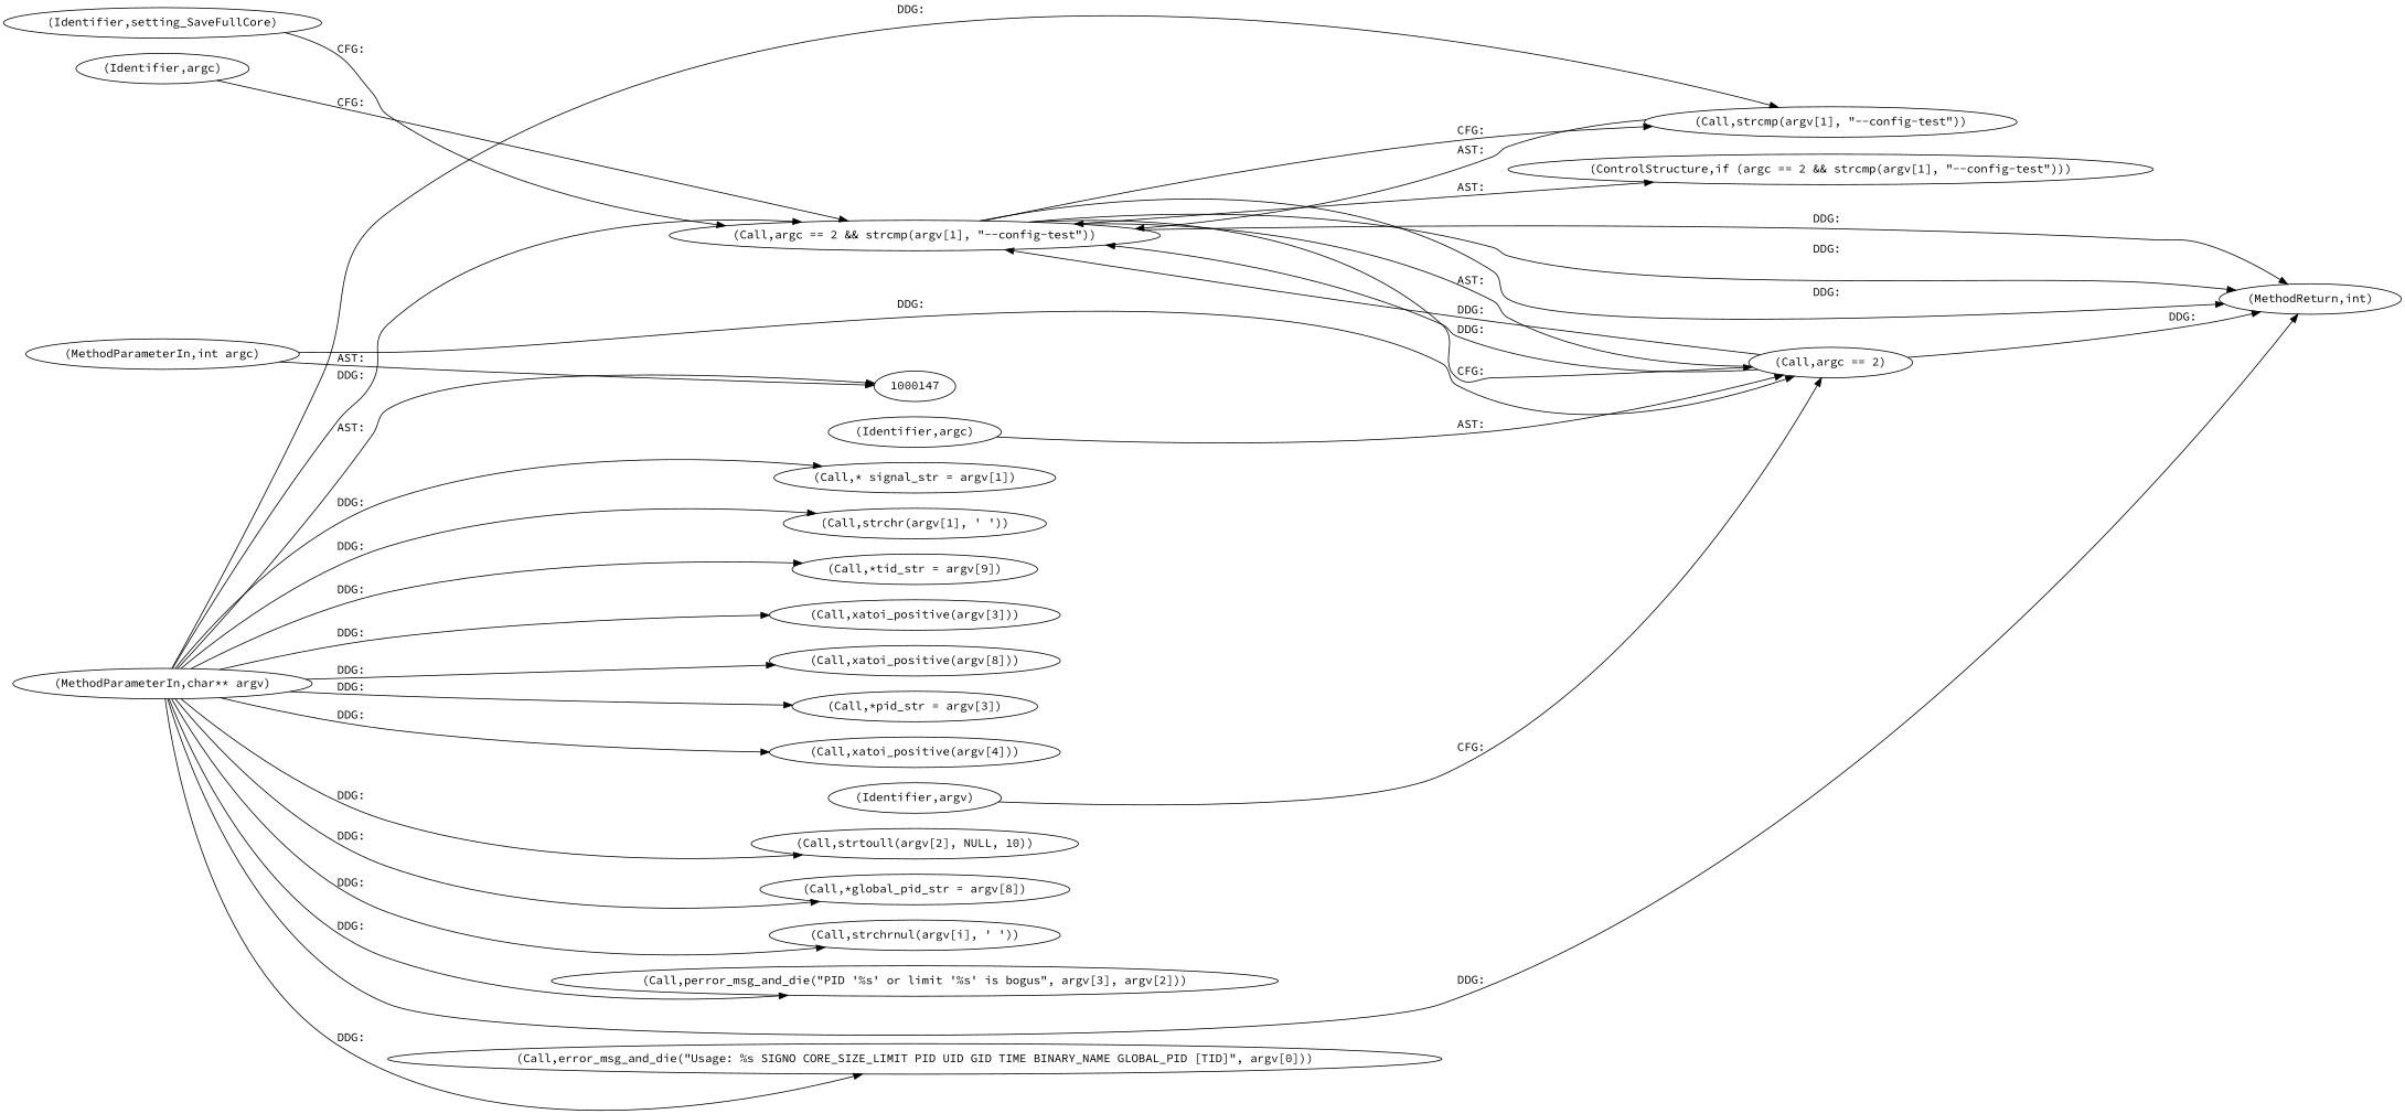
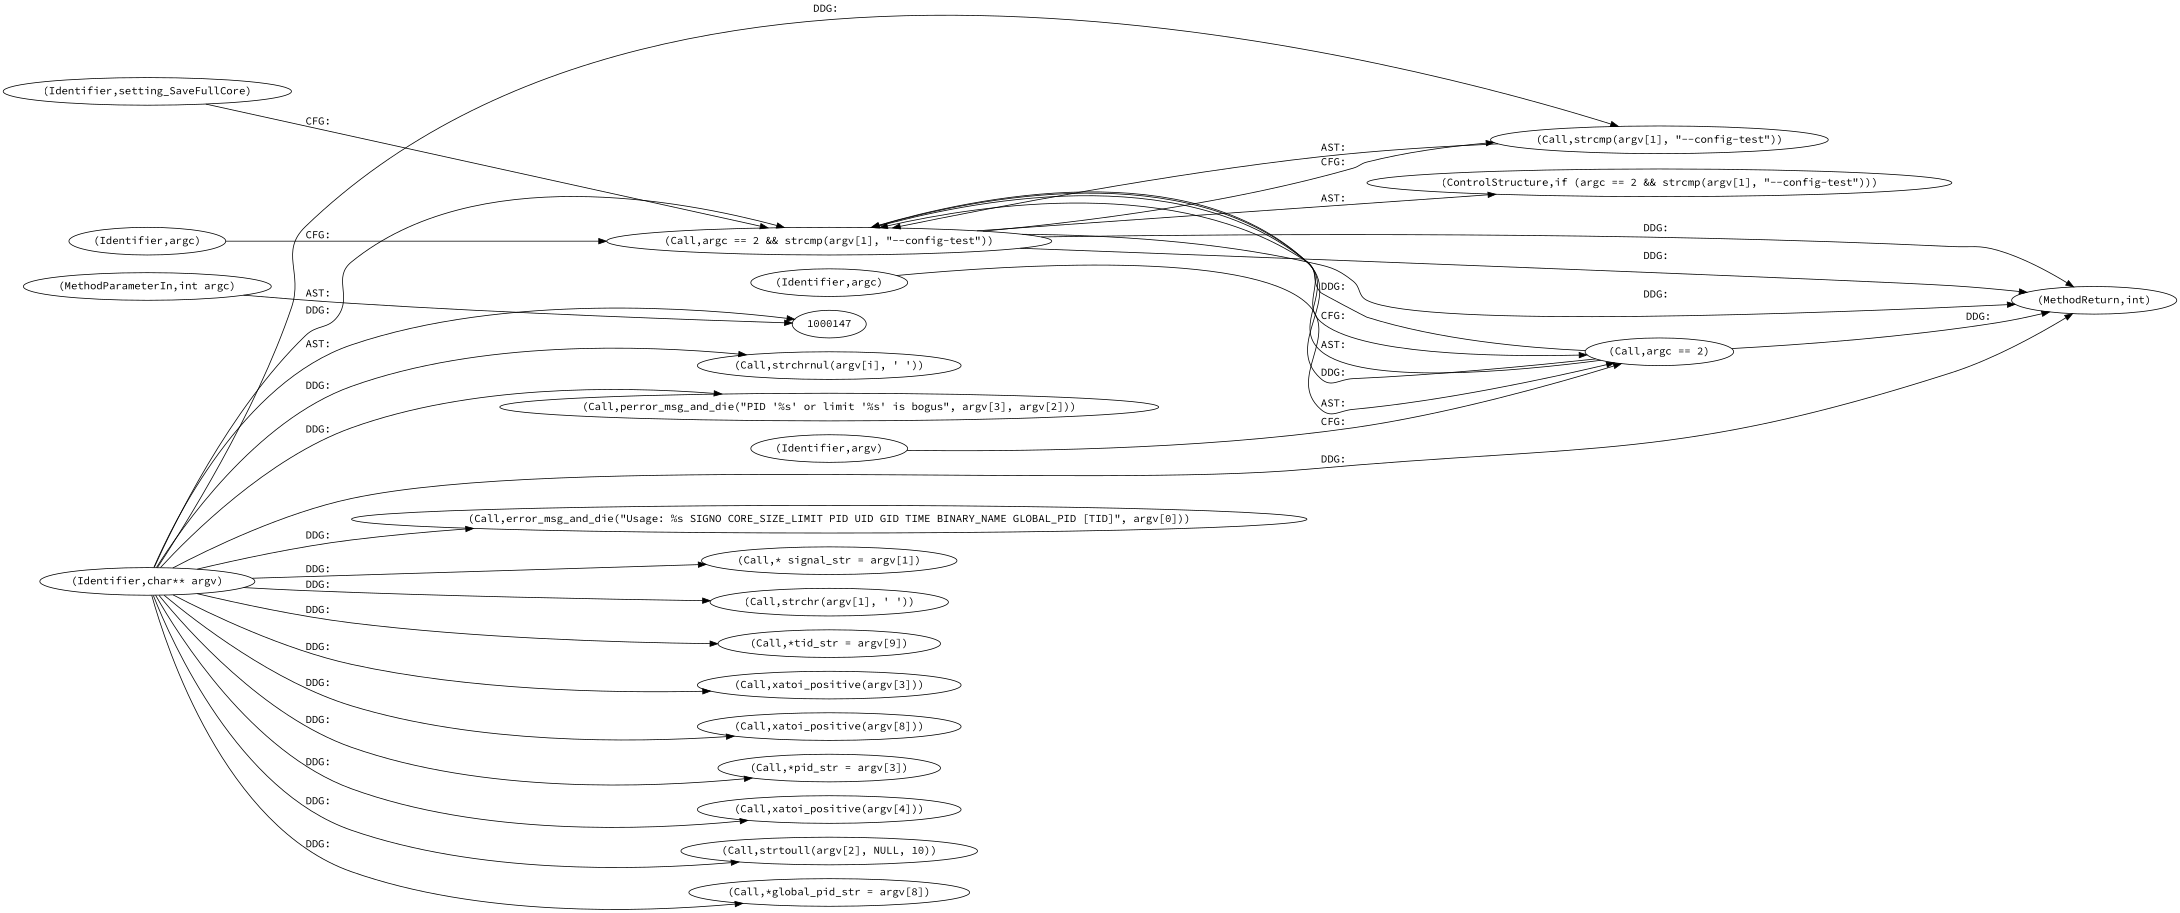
  digraph {
    fontname="Source Code Pro"
    rankdir=LR
    node [fontname="Source Code Pro"]
    edge [fontname="Source Code Pro"]
    n1 [label="(Call,argc == 2 && strcmp(argv[1], \"--config-test\"))"]
    n2 [label="(Call,argc == 2)"]
    n3 [label="(Call,strcmp(argv[1], \"--config-test\"))"]
    n4 [label="(ControlStructure,if (argc == 2 && strcmp(argv[1], \"--config-test\")))"]
    n5 [label="(MethodReturn,int)"]
    n6 [label="(MethodParameterIn,int argc)"]
    1000147
-   n8 [label="(MethodParameterIn,char** argv)"]
+   n8 [label="(Identifier,char** argv)"]
    n9 [label="(Call,* signal_str = argv[1])"]
    n10 [label="(Call,strchr(argv[1], ' '))"]
    n11 [label="(Call,*tid_str = argv[9])"]
    n12 [label="(Call,xatoi_positive(argv[3]))"]
    n13 [label="(Call,xatoi_positive(argv[8]))"]
    n14 [label="(Call,*pid_str = argv[3])"]
    n15 [label="(Call,xatoi_positive(argv[4]))"]
    n16 [label="(Call,strtoull(argv[2], NULL, 10))"]
    n17 [label="(Call,*global_pid_str = argv[8])"]
    n18 [label="(Call,strchrnul(argv[i], ' '))"]
    n19 [label="(Call,perror_msg_and_die(\"PID '%s' or limit '%s' is bogus\", argv[3], argv[2]))"]
    n20 [label="(Call,error_msg_and_die(\"Usage: %s SIGNO CORE_SIZE_LIMIT PID UID GID TIME BINARY_NAME GLOBAL_PID [TID]\", argv[0]))"]
    n21 [label="(Identifier,argv)"]
    n22 [label="(Identifier,setting_SaveFullCore)"]
    n23 [label="(Identifier,argc)"]
    n24 [label="(Identifier,argc)"]
    n1 -> n2 [label="CFG: "]
    n1 -> n3 [label="CFG: "]
    n1 -> n4 [label="AST: "]
    n1 -> n5 [label="DDG: "]
    n1 -> n5 [label="DDG: "]
    n1 -> n5 [label="DDG: "]
    n2 -> n1 [label="AST: "]
    n2 -> n1 [label="DDG: "]
    n2 -> n1 [label="DDG: "]
    n2 -> n5 [label="DDG: "]
    n3 -> n1 [label="AST: "]
-   n6 -> n2 [label="DDG: "]
    n6 -> 1000147 [label="AST: "]
    n8 -> n1 [label="DDG: "]
    n8 -> n3 [label="DDG: "]
    n8 -> n5 [label="DDG: "]
    n8 -> 1000147 [label="AST: "]
    n8 -> n9 [label="DDG: "]
    n8 -> n10 [label="DDG: "]
    n8 -> n11 [label="DDG: "]
    n8 -> n12 [label="DDG: "]
    n8 -> n13 [label="DDG: "]
    n8 -> n14 [label="DDG: "]
    n8 -> n15 [label="DDG: "]
    n8 -> n16 [label="DDG: "]
    n8 -> n17 [label="DDG: "]
    n8 -> n18 [label="DDG: "]
    n8 -> n19 [label="DDG: "]
    n8 -> n20 [label="DDG: "]
    n21 -> n2 [label="CFG: "]
    n22 -> n1 [label="CFG: "]
    n23 -> n2 [label="AST: "]
    n24 -> n1 [label="CFG: "]
  }
